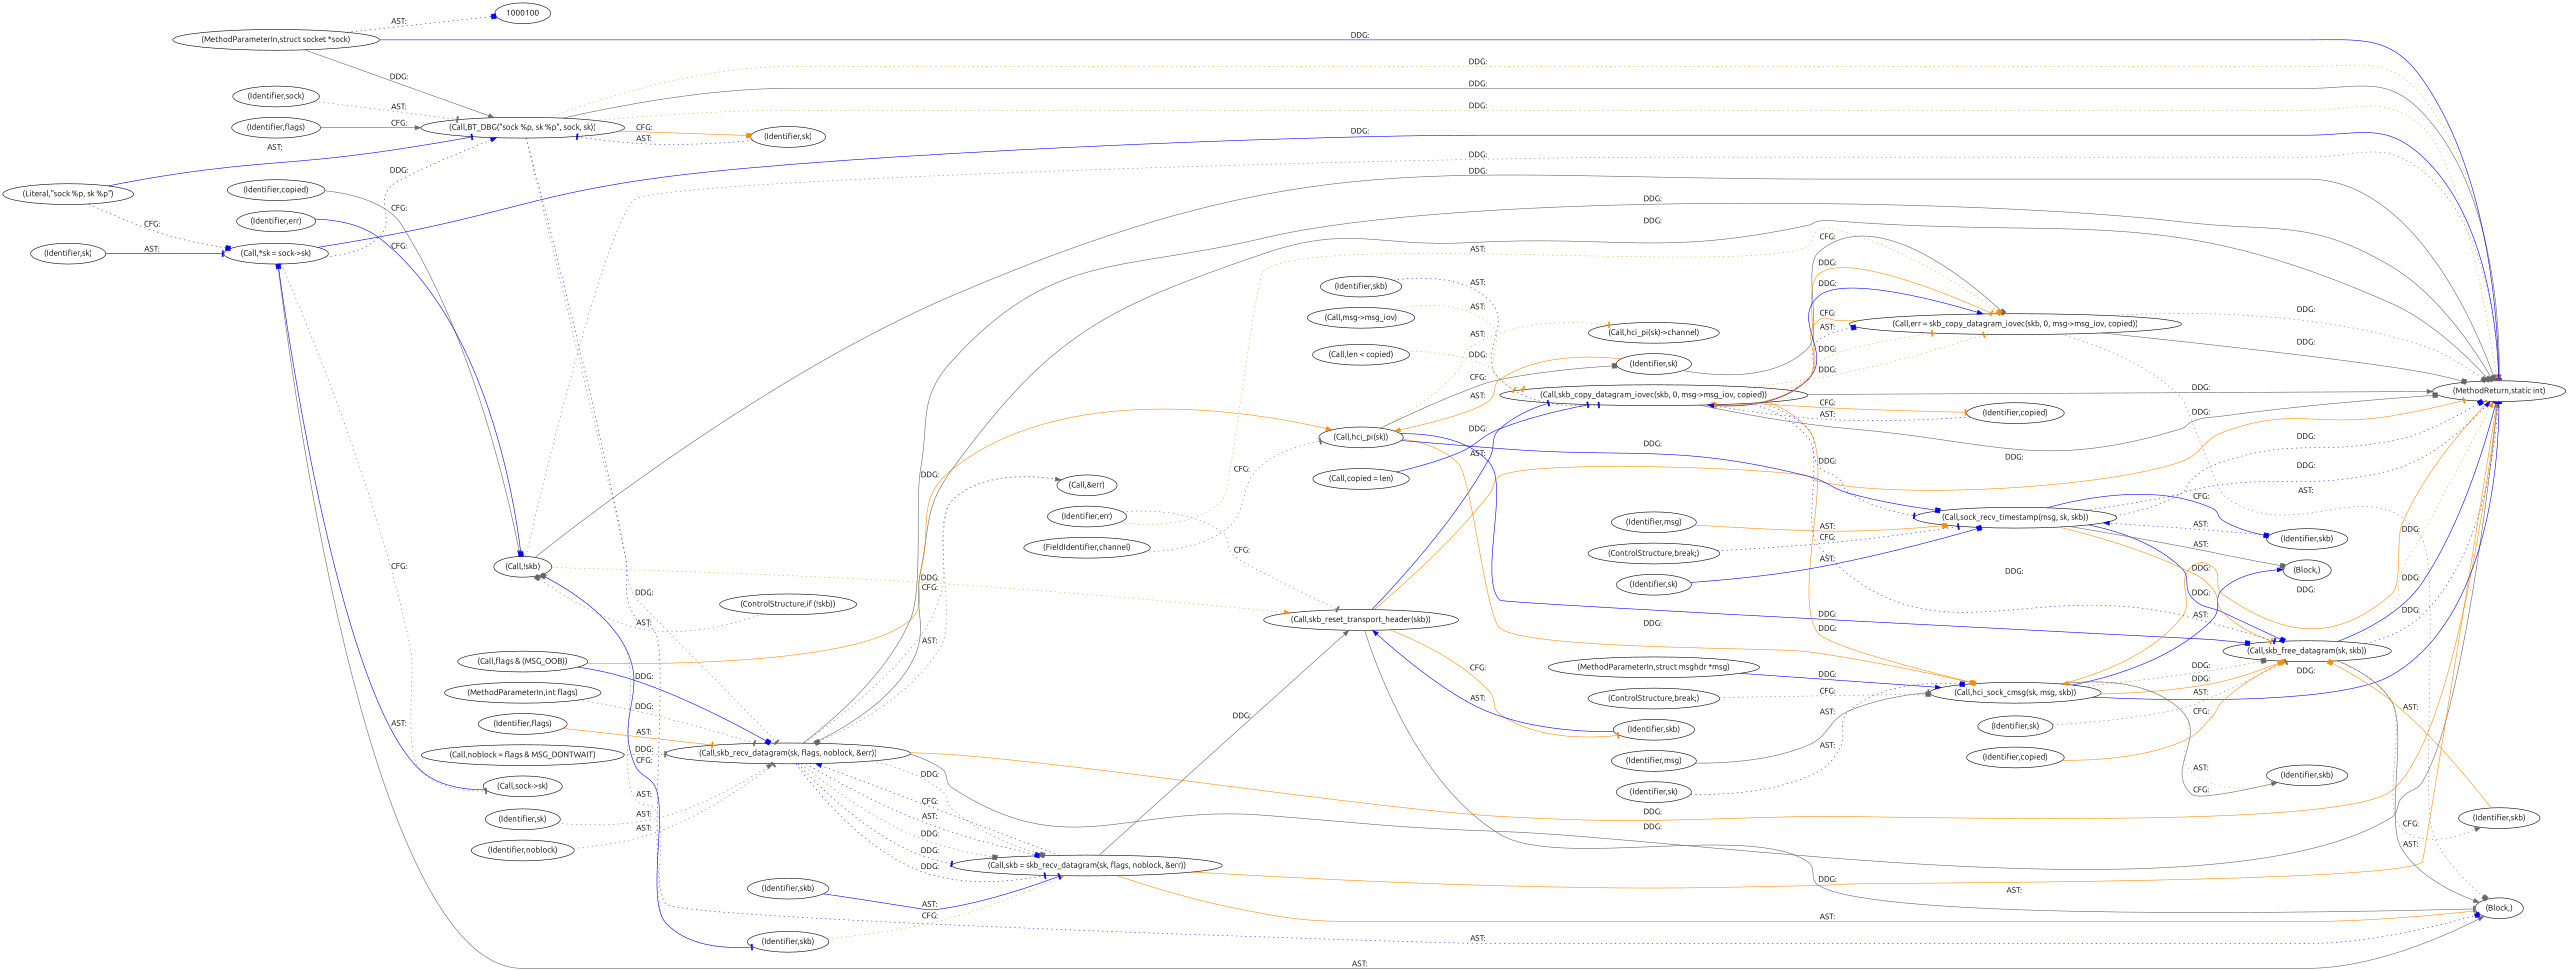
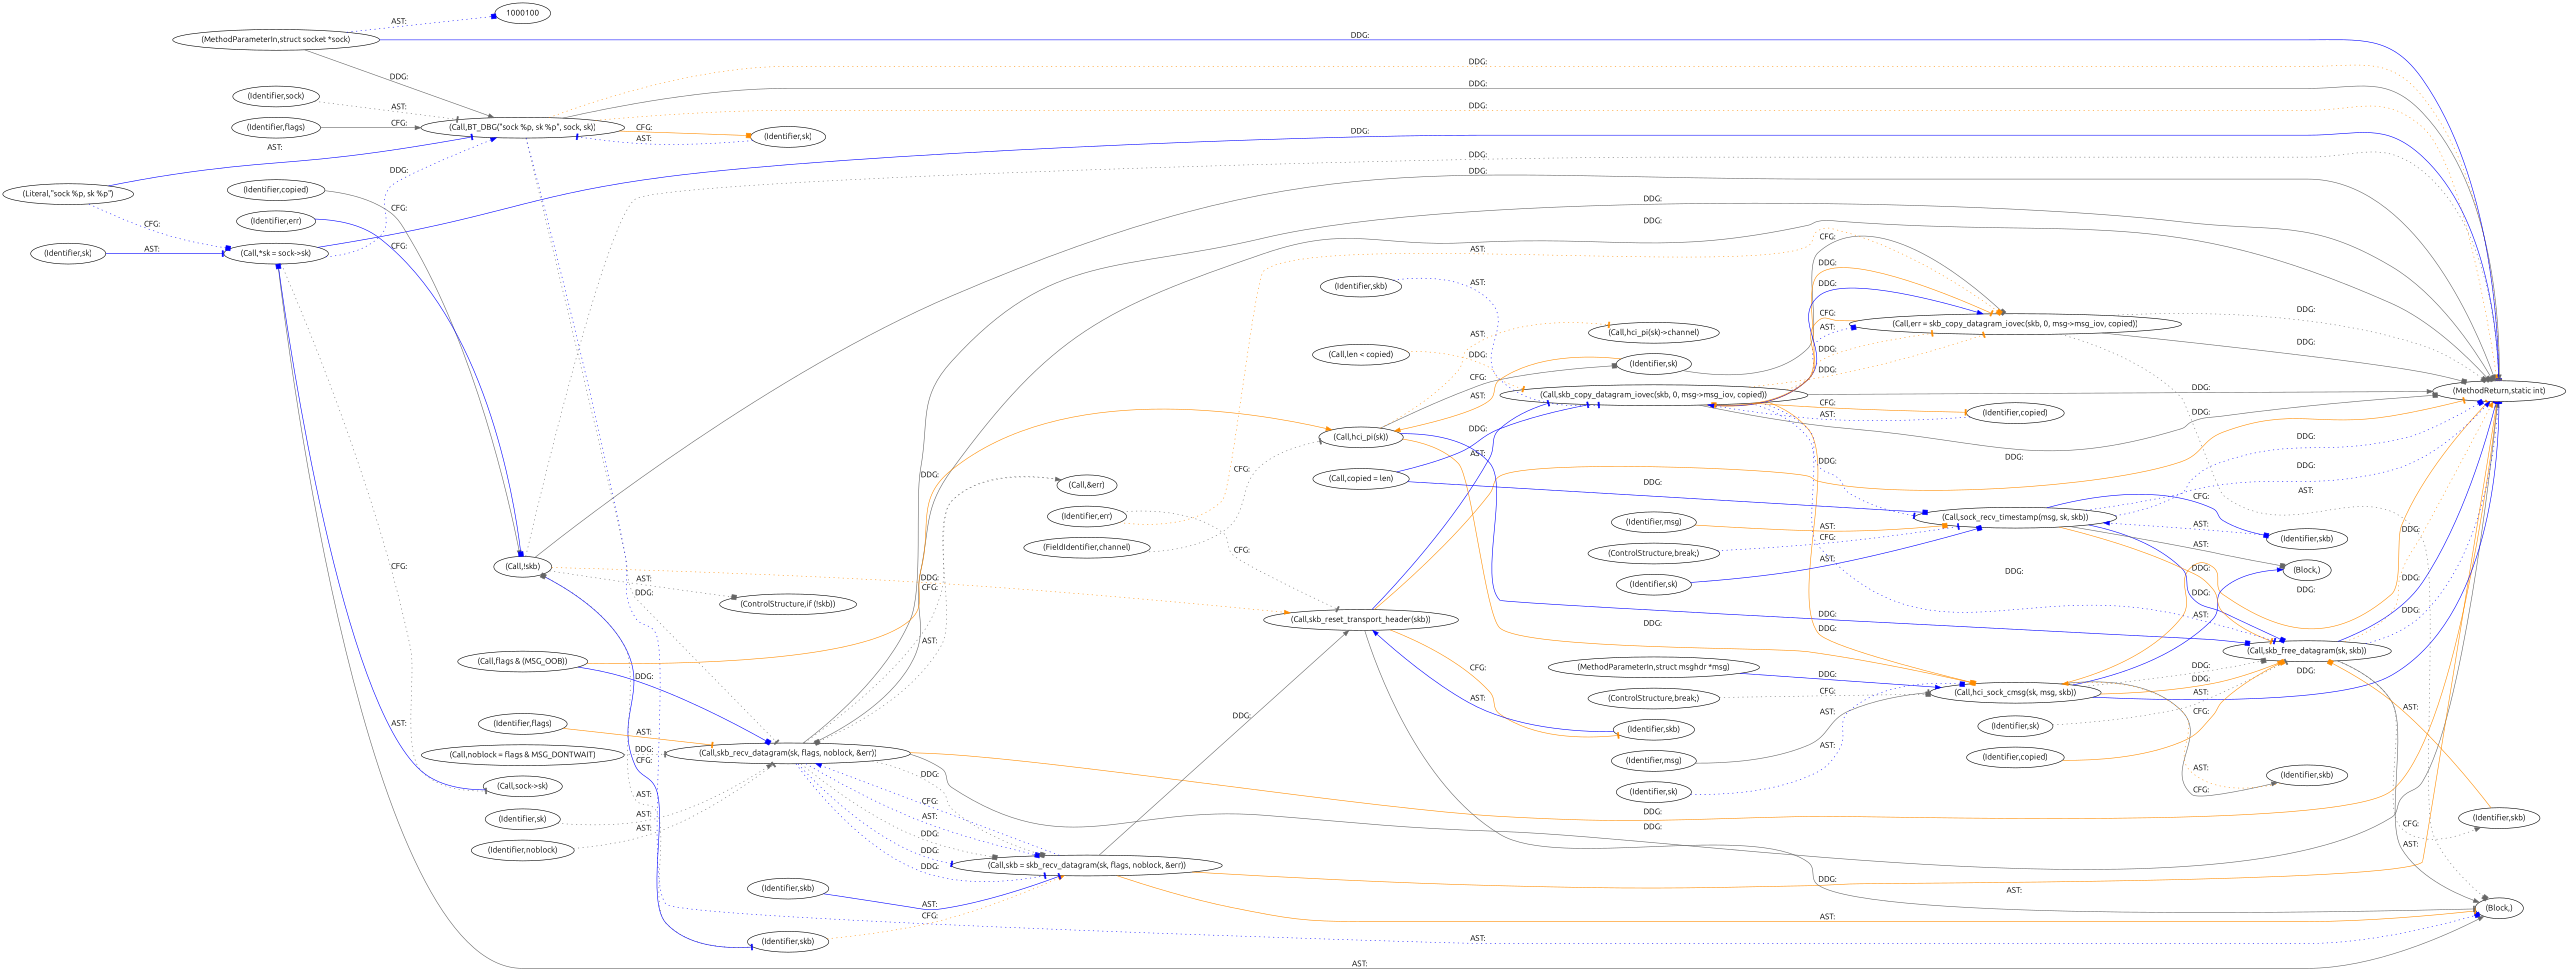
  digraph {
    fontname=Ubuntu
    rankdir=LR
    node [fontname=Ubuntu]
    edge [arrowhead=tee color=gray40 fontname=Ubuntu style=solid]
    n1 [label="(Call,BT_DBG(\"sock %p, sk %p\", sock, sk))"]
    n2 [label="(Call,skb_recv_datagram(sk, flags, noblock, &err))"]
    n3 [label="(Identifier,sk)"]
    n4 [label="(Block,)"]
    n5 [label="(MethodReturn,static int)"]
    n6 [label="(Call,skb = skb_recv_datagram(sk, flags, noblock, &err))"]
    n7 [label="(Call,&err)"]
    n8 [label="(MethodParameterIn,struct socket *sock)"]
    1000100
    n10 [label="(Call,*sk = sock->sk)"]
    n11 [label="(Call,sock->sk)"]
    n12 [label="(Call,skb_reset_transport_header(skb))"]
    n13 [label="(Call,hci_pi(sk))"]
    n14 [label="(Call,hci_sock_cmsg(sk, msg, skb))"]
    n15 [label="(Call,skb_free_datagram(sk, skb))"]
    n16 [label="(Call,sock_recv_timestamp(msg, sk, skb))"]
    n17 [label="(Identifier,sk)"]
    n18 [label="(Call,hci_pi(sk)->channel)"]
    n19 [label="(Call,!skb)"]
    n20 [label="(ControlStructure,if (!skb))"]
    n21 [label="(Identifier,skb)"]
    n22 [label="(Call,skb_copy_datagram_iovec(skb, 0, msg->msg_iov, copied))"]
    n23 [label="(Identifier,skb)"]
    n24 [label="(Call,err = skb_copy_datagram_iovec(skb, 0, msg->msg_iov, copied))"]
    n25 [label="(Identifier,copied)"]
    n26 [label="(Block,)"]
    n27 [label="(Identifier,skb)"]
    n28 [label="(Identifier,skb)"]
    n29 [label="(Identifier,skb)"]
    n30 [label="(Identifier,sock)"]
    n31 [label="(Identifier,skb)"]
    n32 [label="(ControlStructure,break;)"]
    n33 [label="(Identifier,sk)"]
    n34 [label="(Identifier,msg)"]
    n35 [label="(Identifier,flags)"]
    n36 [label="(Identifier,sk)"]
    n37 [label="(Literal,\"sock %p, sk %p\")"]
    n38 [label="(Identifier,copied)"]
    n39 [label="(Identifier,sk)"]
    n40 [label="(Identifier,skb)"]
    n41 [label="(Identifier,sk)"]
-   n42 [label="(MethodParameterIn,int flags)"]
    n43 [label="(FieldIdentifier,channel)"]
    n44 [label="(Identifier,flags)"]
    n45 [label="(Call,noblock = flags & MSG_DONTWAIT)"]
    n46 [label="(Call,flags & (MSG_OOB))"]
    n47 [label="(Identifier,sk)"]
    n48 [label="(Identifier,msg)"]
    n49 [label="(MethodParameterIn,struct msghdr *msg)"]
    n50 [label="(Identifier,noblock)"]
    n51 [label="(Identifier,err)"]
    n52 [label="(Identifier,copied)"]
    n53 [label="(Identifier,err)"]
-   n54 [label="(Call,msg->msg_iov)"]
    n55 [label="(Call,len < copied)"]
    n56 [label="(ControlStructure,break;)"]
    n57 [label="(Call,copied = len)"]
    n1 -> n2 [label="DDG: " style=dotted]
    n1 -> n3 [arrowhead=box color=darkorange label="CFG: "]
    n1 -> n4 [arrowhead=box color=blue label="AST: " style=dotted]
    n1 -> n5 [arrowhead=normal color=darkorange label="DDG: " style=dotted]
    n1 -> n5 [arrowhead=normal label="DDG: "]
    n1 -> n5 [color=darkorange label="DDG: " style=dotted]
    n2 -> n5 [arrowhead=box label="DDG: "]
    n2 -> n5 [color=darkorange label="DDG: "]
    n2 -> n5 [arrowhead=normal label="DDG: "]
    n2 -> n5 [arrowhead=box label="DDG: "]
    n2 -> n6 [arrowhead=box color=blue label="AST: " style=dotted]
    n2 -> n6 [arrowhead=box label="DDG: " style=dotted]
    n2 -> n6 [color=blue label="DDG: " style=dotted]
    n2 -> n6 [color=blue label="DDG: " style=dotted]
    n2 -> n6 [arrowhead=box label="DDG: " style=dotted]
    n2 -> n7 [arrowhead=normal label="CFG: " style=dotted]
    n3 -> n1 [color=blue label="AST: " style=dotted]
    n6 -> n2 [arrowhead=normal color=blue label="CFG: " style=dotted]
    n6 -> n4 [color=darkorange label="AST: "]
    n6 -> n5 [color=darkorange label="DDG: "]
    n6 -> n12 [arrowhead=normal label="DDG: "]
    n7 -> n2 [arrowhead=box label="AST: " style=dotted]
    n8 -> n1 [arrowhead=normal label="DDG: "]
    n8 -> n5 [color=blue label="DDG: "]
    n8 -> 1000100 [arrowhead=box color=blue label="AST: " style=dotted]
    n10 -> n1 [arrowhead=normal color=blue label="DDG: " style=dotted]
    n10 -> n4 [arrowhead=normal label="AST: "]
    n10 -> n5 [color=blue label="DDG: "]
    n10 -> n11 [label="CFG: " style=dotted]
    n11 -> n10 [arrowhead=box color=blue label="AST: "]
    n12 -> n4 [label="AST: "]
    n12 -> n5 [color=darkorange label="DDG: "]
    n12 -> n22 [color=blue label="AST: "]
    n12 -> n23 [color=darkorange label="CFG: "]
    n13 -> n14 [arrowhead=box color=darkorange label="DDG: "]
    n13 -> n15 [arrowhead=box color=blue label="DDG: "]
-   n13 -> n16 [arrowhead=box color=blue label="DDG: "]
+   n57 -> n16 [arrowhead=box color=blue label="DDG: "]
    n13 -> n17 [arrowhead=box label="CFG: "]
    n13 -> n18 [color=darkorange label="AST: " style=dotted]
    n14 -> n5 [color=darkorange label="DDG: "]
    n14 -> n5 [color=blue label="DDG: "]
    n14 -> n15 [arrowhead=box label="DDG: " style=dotted]
    n14 -> n15 [arrowhead=normal color=darkorange label="DDG: "]
    n14 -> n26 [arrowhead=normal color=blue label="AST: "]
    n14 -> n27 [arrowhead=normal label="CFG: "]
    n15 -> n4 [arrowhead=normal label="AST: "]
    n15 -> n5 [arrowhead=normal color=darkorange label="DDG: " style=dotted]
    n15 -> n5 [color=blue label="DDG: "]
    n15 -> n5 [color=blue label="DDG: " style=dotted]
    n15 -> n28 [arrowhead=normal label="CFG: " style=dotted]
    n16 -> n5 [arrowhead=normal color=blue label="DDG: " style=dotted]
    n16 -> n5 [arrowhead=box color=blue label="DDG: " style=dotted]
    n16 -> n15 [arrowhead=box color=blue label="DDG: "]
    n16 -> n15 [color=darkorange label="DDG: "]
    n16 -> n26 [arrowhead=box label="AST: "]
    n16 -> n29 [arrowhead=box color=blue label="CFG: "]
    n17 -> n13 [arrowhead=normal color=darkorange label="AST: "]
    n17 -> n24 [arrowhead=box label="CFG: "]
    n19 -> n5 [label="DDG: " style=dotted]
    n19 -> n5 [arrowhead=normal label="DDG: "]
    n19 -> n12 [arrowhead=normal color=darkorange label="DDG: " style=dotted]
-   n20 -> n19 [arrowhead=box label="AST: " style=dotted]
+   n19 -> n20 [arrowhead=box label="AST: " style=dotted]
    n19 -> n21 [color=blue label="CFG: "]
    n21 -> n6 [arrowhead=normal color=darkorange label="CFG: " style=dotted]
    n21 -> n19 [arrowhead=box label="AST: " style=dotted]
    n22 -> n5 [arrowhead=normal label="DDG: "]
    n22 -> n5 [arrowhead=box label="DDG: "]
    n22 -> n14 [arrowhead=normal color=darkorange label="DDG: "]
    n22 -> n15 [color=blue label="DDG: " style=dotted]
    n22 -> n16 [color=blue label="DDG: " style=dotted]
    n22 -> n24 [arrowhead=box color=blue label="AST: " style=dotted]
    n22 -> n24 [color=darkorange label="DDG: " style=dotted]
    n22 -> n24 [color=darkorange label="DDG: " style=dotted]
    n22 -> n24 [color=darkorange label="DDG: "]
    n22 -> n24 [arrowhead=normal color=blue label="DDG: "]
    n22 -> n25 [color=darkorange label="CFG: "]
    n23 -> n12 [arrowhead=normal color=blue label="AST: "]
    n24 -> n4 [arrowhead=box label="AST: " style=dotted]
    n24 -> n5 [arrowhead=box label="DDG: " style=dotted]
    n24 -> n5 [arrowhead=box label="DDG: "]
    n24 -> n22 [arrowhead=box color=darkorange label="CFG: "]
    n25 -> n22 [arrowhead=normal color=blue label="AST: " style=dotted]
    n27 -> n14 [arrowhead=normal color=darkorange label="AST: " style=dotted]
    n28 -> n15 [arrowhead=box color=darkorange label="AST: "]
    n29 -> n16 [arrowhead=normal color=blue label="AST: " style=dotted]
    n30 -> n1 [label="AST: " style=dotted]
    n31 -> n22 [color=blue label="AST: " style=dotted]
    n32 -> n14 [arrowhead=box label="CFG: " style=dotted]
    n33 -> n15 [label="AST: " style=dotted]
    n34 -> n14 [label="AST: "]
    n35 -> n1 [arrowhead=normal label="CFG: "]
    n36 -> n16 [arrowhead=box color=blue label="AST: "]
    n37 -> n1 [color=blue label="AST: "]
    n37 -> n10 [arrowhead=box color=blue label="CFG: " style=dotted]
    n38 -> n19 [arrowhead=normal label="CFG: "]
    n39 -> n10 [color=blue label="AST: "]
    n40 -> n6 [color=blue label="AST: "]
    n41 -> n14 [arrowhead=box color=blue label="AST: " style=dotted]
-   n42 -> n2 [label="DDG: " style=dotted]
    n43 -> n13 [label="CFG: " style=dotted]
    n44 -> n2 [color=darkorange label="AST: "]
    n45 -> n2 [label="DDG: " style=dotted]
    n46 -> n2 [arrowhead=box color=blue label="DDG: "]
    n46 -> n13 [arrowhead=normal color=darkorange label="DDG: "]
    n47 -> n2 [arrowhead=normal label="AST: " style=dotted]
    n48 -> n16 [arrowhead=box color=darkorange label="AST: "]
    n49 -> n14 [arrowhead=normal color=blue label="DDG: "]
    n50 -> n2 [label="AST: " style=dotted]
    n51 -> n12 [label="CFG: " style=dotted]
    n51 -> n24 [arrowhead=box color=darkorange label="AST: " style=dotted]
    n52 -> n15 [arrowhead=box color=darkorange label="CFG: "]
    n53 -> n19 [arrowhead=box color=blue label="CFG: "]
-   n54 -> n22 [color=darkorange label="AST: " style=dotted]
    n55 -> n22 [color=darkorange label="DDG: " style=dotted]
    n56 -> n16 [color=blue label="CFG: " style=dotted]
    n57 -> n22 [color=blue label="DDG: "]
  }
